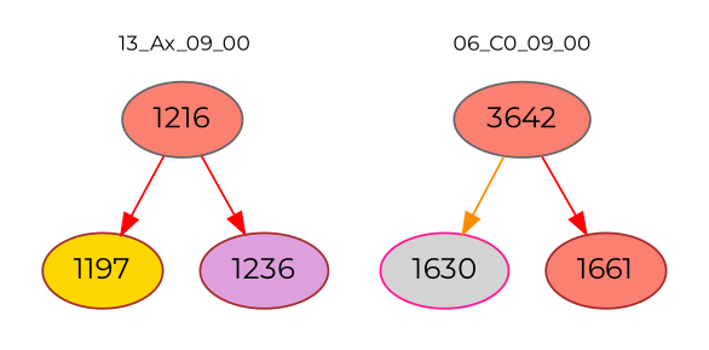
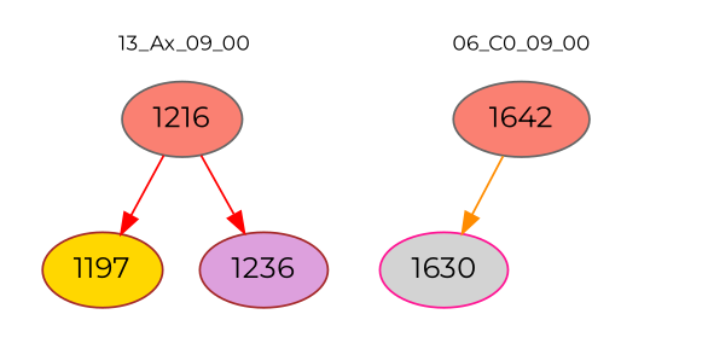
  digraph {
    fontname=Montserrat
    node [color=brown fillcolor=salmon fontname=Montserrat style=filled]
    edge [color=red fontname=Montserrat]
    n1 [color=gray40 label=1216]
    n2 [fillcolor=gold label=1197]
    n3 [fillcolor=plum label=1236]
-   n4 [color=gray40 label=3642]
+   n4 [color=gray40 label=1642]
    n5 [color=deeppink fillcolor=lightgrey label=1630]
-   n6 [label=1661]
    subgraph cluster_1 {
      color=white
      fontsize=10
      label="13_Ax_09_00"
      n1
      n2
      n3
    }
    subgraph cluster_2 {
      color=white
      fontsize=10
      label="06_C0_09_00"
      n4
      n5
-     n6
    }
    n1 -> n2
    n1 -> n3
    n4 -> n5 [color=darkorange]
-   n4 -> n6
  }
